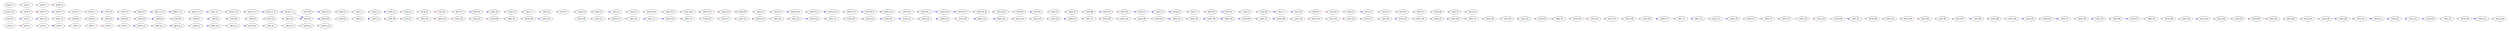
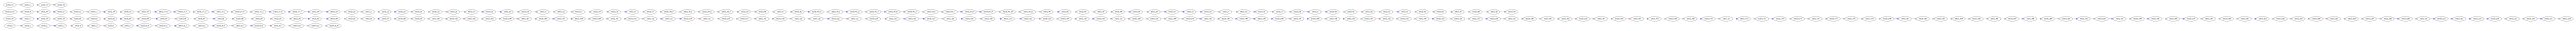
  digraph {
    fontname="Liberation Serif"
    rankdir=LR
    node [fontname="Liberation Serif"]
    edge [color=gray40 fontname="Liberation Serif" style=dashed]
    test32_0
    test32_1
    test32_2
    test32_3
    test32_4
    test32_5
    test32_6
    test32_7
    test32_8_0
    test32_8_1
    test32_8_2
    test32_8_3
    test32_8_4
    test32_8_5
    test32_8_6
    test32_8_7
    test32_8_8
    test32_8_9
    test32_8_10
    test32_8_11
    test32_9
    test32_10
    test32_11
    test32_12
    test32_13
    test32_14
    test32_15
    test32_16
    test32_17_0
    test32_17_1
    test32_17_2
    test32_17_3
    test32_17_4
    test32_17_5
    test32_17_6
    test32_17_7
    test32_18
    test32_19
    test32_20
    test32_21
    test32_22
    test32_23
    test32_24
    test32_25
    test32_26
    test32_27
    test32_28
    test32_29
    test32_30
    test32_31
    test32_32
    test32_33
    test32_34
    test32_35
    test32_36
    test32_37
    test32_38_0
    test32_38_1
    test32_38_2
    test32_38_3
    test32_39
    test32_40
    test32_41
    test32_42
    test32_43_0
    test32_43_1
    test32_43_2
    test32_43_3
    test32_43_4
    test32_43_5
    test32_43_6
    test32_43_7
    test32_43_8
    test32_43_9
    test32_43_10
    test32_43_11
    test32_44
    test32_45
    test32_46
    test32_47
    test32_48
    test32_49
    test32_50
    test32_51
    test32_52
    test32_53
    test32_54
    test32_55
    test32_56
    test32_57
    test32_58
    test32_59
    test32_60
    test32_61
    test32_62
    test32_63
    test32_64
    test32_65
    test32_66
    test32_67
    test32_68
    test32_69
    test32_70
    test32_71
    test32_72
    test32_73
    test32_74
    test32_76
    test32_77
    test32_78
    test32_79
    test32_80
    test32_81
    test32_82
    test32_83
    test32_84
    test32_85
    test32_86
    test32_87
    test32_88
    test32_89
    test32_90
    test32_91
    test32_92
    test32_93
    test32_94
    test32_95
    test32_96
    test32_97
    test32_98
    test32_99
    test32_100
    test32_101
    test32_102
    test32_103
    test32_104
    test32_105
    test32_106
    test32_107
+   test32_108
    test32_109
    test32_110
    test32_111
    test32_112
    test32_113
    test32_114
    test32_115
    test32_116
    test32_117
    test32_118
    test32_119
    test32_120
    test32_121
    test32_122
    test32_123
    test32_124
    test32_125
    test32_126
    test32_127
    test32_128
    test32_129
    test32_130
    test32_131
    test32_132
    test32_133
    test32_134
    test32_135
    test32_136
    test32_137
    test32_138
    test32_139
    test32_140
    test32_141
    test32_142
    test32_143
    test32_144
    test32_145
    test32_146
    test32_147
    test32_148
    test32_149
    test32_150
    test32_151
    test32_152
    test32_153
    test32_154
    test32_155
    test32_156
    test32_157
    test32_158
    test32_159
    test32_160
    test32_161
    test32_162
    test32_163
    test32_164
    test32_165
    test32_166
    test32_167
    test32_168
    test32_169
    test32_170
    test32_171
    test32_172
    test32_173
    test32_174
    test32_175
    test32_176
    test32_177
    test32_178
    test32_179
    test32_180
    test32_181
    test32_182
    test32_183
    test32_184
    test32_185
    test32_186
    test32_187
    test32_188
    test32_189
    test32_190
    test32_191
    test32_192
    test32_193
    test32_194
    test32_195
    test32_196
    test32_197
    test32_198
    test32_199
    test32_200
    test32_201
    test32_202
    test32_203
    test32_204
    test32_205
    test32_206
    test32_207
    test32_208
    test32_209
    test32_210
    test32_211
    test32_212
    test32_213
    test32_214
    test32_215
    test32_216
    test32_217
    test32_218
    test32_0 -> test32_1 [color=brown style=solid]
    test32_1 -> test32_2 [style=dotted]
    test32_2 -> test32_3 [color=blue style=solid]
    test32_3 -> test32_4 [color=brown style=dotted]
    test32_4 -> test32_5 [style=dotted]
    test32_5 -> test32_6 [color=brown style=solid]
    test32_6 -> test32_7 [color=brown style=dotted]
    test32_7 -> test32_8_0 [color=blue]
    test32_8_0 -> test32_8_1 [style=solid]
    test32_8_1 -> test32_8_2 [color=blue]
    test32_8_2 -> test32_8_3
    test32_8_3 -> test32_8_4 [color=blue style=dotted]
    test32_8_4 -> test32_8_5 [style=solid]
    test32_8_5 -> test32_8_6 [color=blue]
    test32_8_6 -> test32_8_7 [color=brown]
    test32_8_7 -> test32_8_8
    test32_8_8 -> test32_8_9 [style=solid]
    test32_8_9 -> test32_8_10 [style=dotted]
    test32_8_11 -> test32_9 [color=brown style=dotted]
    test32_9 -> test32_10 [color=brown style=solid]
    test32_10 -> test32_11 [color=blue style=dotted]
    test32_11 -> test32_12 [style=dotted]
    test32_12 -> test32_13 [style=solid]
    test32_13 -> test32_14 [color=blue]
    test32_14 -> test32_15 [style=dotted]
    test32_15 -> test32_16 [style=solid]
    test32_16 -> test32_17_0 [color=blue style=dotted]
    test32_17_0 -> test32_17_1 [color=blue]
    test32_17_1 -> test32_17_2
    test32_17_2 -> test32_17_3 [color=blue style=dotted]
    test32_17_3 -> test32_17_4 [color=brown]
    test32_17_4 -> test32_17_5 [color=brown style=dotted]
    test32_17_5 -> test32_17_6 [color=blue]
    test32_17_6 -> test32_17_7 [color=blue style=dotted]
-   test32_17_7 -> test32_93 [color=blue style=solid]
+   test32_17_7 -> test32_18 [color=blue style=solid]
    test32_18 -> test32_19 [color=blue style=solid]
    test32_19 -> test32_20
    test32_20 -> test32_21 [style=solid]
    test32_21 -> test32_22 [style=dotted]
    test32_22 -> test32_23 [color=blue]
    test32_23 -> test32_24 [color=brown]
    test32_24 -> test32_25 [style=dotted]
    test32_25 -> test32_26 [color=brown style=solid]
    test32_26 -> test32_27 [style=solid]
    test32_27 -> test32_28 [color=blue style=dotted]
    test32_28 -> test32_29 [color=blue]
    test32_29 -> test32_30 [color=brown]
    test32_30 -> test32_31 [color=brown]
    test32_31 -> test32_32
    test32_32 -> test32_33 [color=brown style=dotted]
    test32_33 -> test32_34 [style=dotted]
    test32_34 -> test32_35 [color=brown style=dotted]
    test32_35 -> test32_36 [color=blue]
    test32_36 -> test32_37 [style=dotted]
    test32_37 -> test32_38_0 [style=dotted]
    test32_38_0 -> test32_38_1
    test32_38_1 -> test32_38_2 [style=solid]
    test32_38_2 -> test32_38_3 [color=brown]
    test32_38_3 -> test32_39 [color=brown]
    test32_39 -> test32_40 [color=brown style=solid]
    test32_40 -> test32_41 [style=dotted]
    test32_41 -> test32_42 [color=brown]
    test32_42 -> test32_43_0 [color=blue style=solid]
    test32_43_0 -> test32_43_1 [style=dotted]
    test32_43_1 -> test32_43_2 [color=blue style=solid]
    test32_43_2 -> test32_43_3
    test32_43_3 -> test32_43_4 [color=blue]
    test32_43_4 -> test32_43_5 [color=brown style=solid]
    test32_43_5 -> test32_43_6 [style=dotted]
    test32_43_6 -> test32_43_7 [style=solid]
    test32_43_7 -> test32_43_8 [color=blue style=solid]
    test32_43_8 -> test32_43_9 [color=blue style=solid]
    test32_43_9 -> test32_43_10 [style=solid]
    test32_43_10 -> test32_43_11 [color=brown style=dotted]
    test32_43_11 -> test32_44 [style=solid]
    test32_44 -> test32_45 [color=blue style=dotted]
    test32_45 -> test32_46 [style=dotted]
    test32_46 -> test32_47 [style=dotted]
    test32_47 -> test32_48 [color=brown]
    test32_48 -> test32_49 [color=blue]
    test32_49 -> test32_50 [color=brown]
    test32_50 -> test32_51 [color=blue style=solid]
    test32_51 -> test32_52 [color=blue style=solid]
    test32_52 -> test32_53 [color=blue]
    test32_53 -> test32_54 [style=solid]
    test32_54 -> test32_55 [color=brown]
    test32_55 -> test32_56 [color=blue]
    test32_56 -> test32_57 [style=solid]
    test32_57 -> test32_58 [color=brown]
    test32_58 -> test32_59 [color=blue style=solid]
    test32_59 -> test32_60 [color=blue]
    test32_60 -> test32_61 [style=dotted]
    test32_61 -> test32_62 [color=brown]
    test32_62 -> test32_63 [style=solid]
    test32_63 -> test32_64 [color=blue]
    test32_64 -> test32_65 [style=dotted]
    test32_65 -> test32_66 [color=brown style=dotted]
    test32_66 -> test32_67 [color=brown style=dotted]
    test32_67 -> test32_68 [style=dotted]
    test32_68 -> test32_69
    test32_69 -> test32_70 [color=brown style=solid]
    test32_71 -> test32_72 [style=solid]
    test32_72 -> test32_73 [style=dotted]
    test32_73 -> test32_74 [color=brown style=solid]
    test32_76 -> test32_77 [color=blue style=dotted]
    test32_77 -> test32_78 [color=blue style=dotted]
    test32_78 -> test32_79 [style=dotted]
    test32_79 -> test32_80 [color=brown]
    test32_80 -> test32_81 [style=dotted]
    test32_81 -> test32_82 [color=brown style=dotted]
    test32_82 -> test32_83 [color=blue style=dotted]
    test32_83 -> test32_84 [color=brown]
    test32_84 -> test32_85 [color=blue style=solid]
    test32_85 -> test32_86 [color=brown]
    test32_86 -> test32_87
    test32_87 -> test32_88 [color=blue]
    test32_88 -> test32_89 [color=brown]
    test32_89 -> test32_90
    test32_90 -> test32_91 [color=brown style=dotted]
    test32_91 -> test32_92 [style=dotted]
    test32_92 -> test32_93 [color=blue style=solid]
    test32_93 -> test32_94 [color=blue]
    test32_94 -> test32_95 [style=dotted]
    test32_95 -> test32_96 [style=dotted]
    test32_96 -> test32_97 [color=blue style=dotted]
    test32_97 -> test32_98 [color=brown style=dotted]
    test32_98 -> test32_99 [color=brown]
    test32_99 -> test32_100 [style=dotted]
    test32_100 -> test32_101 [color=brown style=solid]
    test32_101 -> test32_102 [color=brown style=solid]
    test32_102 -> test32_103 [style=dotted]
    test32_103 -> test32_104 [color=brown]
    test32_104 -> test32_105 [color=brown style=solid]
    test32_105 -> test32_106 [color=brown style=dotted]
    test32_106 -> test32_107 [color=blue]
+   test32_107 -> test32_108 [color=brown]
+   test32_108 -> test32_109 [color=brown]
    test32_109 -> test32_110 [color=brown style=dotted]
    test32_110 -> test32_111 [color=brown]
    test32_111 -> test32_112 [style=solid]
    test32_112 -> test32_113 [color=blue style=dotted]
    test32_113 -> test32_114 [color=blue style=solid]
    test32_114 -> test32_115 [color=brown style=solid]
    test32_115 -> test32_116 [style=dotted]
    test32_116 -> test32_117
    test32_117 -> test32_118 [color=brown style=dotted]
    test32_118 -> test32_119 [color=brown]
    test32_119 -> test32_120 [style=solid]
    test32_120 -> test32_121 [color=brown]
    test32_121 -> test32_122 [color=blue style=solid]
    test32_122 -> test32_123 [color=brown style=solid]
    test32_123 -> test32_124
    test32_124 -> test32_125 [color=brown]
    test32_125 -> test32_126 [color=blue]
    test32_126 -> test32_127 [color=blue style=solid]
    test32_127 -> test32_128 [style=solid]
    test32_128 -> test32_129 [color=blue style=dotted]
    test32_129 -> test32_130 [color=brown]
    test32_130 -> test32_131 [color=blue style=dotted]
    test32_131 -> test32_132 [color=blue]
    test32_132 -> test32_133 [color=brown style=solid]
    test32_133 -> test32_134
    test32_134 -> test32_135 [color=brown style=dotted]
    test32_135 -> test32_136 [color=blue style=dotted]
    test32_136 -> test32_137 [color=brown style=dotted]
    test32_137 -> test32_138 [color=brown style=solid]
    test32_138 -> test32_139
    test32_139 -> test32_140 [style=solid]
    test32_140 -> test32_141 [style=solid]
    test32_141 -> test32_142 [color=blue style=solid]
    test32_142 -> test32_143 [color=brown]
    test32_143 -> test32_144 [color=blue]
    test32_144 -> test32_145 [color=blue style=solid]
    test32_145 -> test32_146 [color=blue style=dotted]
    test32_146 -> test32_147 [color=brown style=solid]
    test32_147 -> test32_148 [color=blue style=dotted]
    test32_148 -> test32_149 [color=brown]
    test32_149 -> test32_150 [color=brown]
    test32_150 -> test32_151
    test32_151 -> test32_152 [color=brown style=solid]
    test32_152 -> test32_153
    test32_153 -> test32_154 [style=dotted]
    test32_154 -> test32_155 [color=blue]
    test32_155 -> test32_156
    test32_156 -> test32_157
    test32_157 -> test32_158 [color=blue style=dotted]
    test32_158 -> test32_159 [style=solid]
    test32_159 -> test32_160 [color=brown style=dotted]
    test32_160 -> test32_161
    test32_161 -> test32_162 [style=dotted]
    test32_162 -> test32_163 [color=brown]
    test32_163 -> test32_164 [color=brown style=solid]
    test32_164 -> test32_165
    test32_165 -> test32_166 [color=brown style=solid]
    test32_166 -> test32_167 [color=brown]
    test32_167 -> test32_168
    test32_168 -> test32_169
    test32_169 -> test32_170 [color=blue style=dotted]
    test32_170 -> test32_171 [style=solid]
    test32_171 -> test32_172 [color=blue style=dotted]
    test32_172 -> test32_173 [style=dotted]
    test32_173 -> test32_174 [color=blue]
    test32_174 -> test32_175 [style=dotted]
    test32_175 -> test32_176 [style=solid]
    test32_176 -> test32_177 [color=brown]
    test32_177 -> test32_178 [style=solid]
    test32_178 -> test32_179 [color=brown]
    test32_179 -> test32_180 [style=dotted]
    test32_180 -> test32_181 [color=blue style=solid]
    test32_181 -> test32_182 [style=solid]
    test32_182 -> test32_183 [color=brown style=dotted]
    test32_183 -> test32_184 [style=dotted]
    test32_184 -> test32_185 [color=brown]
    test32_185 -> test32_186
    test32_186 -> test32_187
    test32_187 -> test32_188 [color=blue style=dotted]
    test32_188 -> test32_189 [color=brown style=dotted]
    test32_189 -> test32_190 [style=solid]
    test32_190 -> test32_191 [color=blue]
    test32_191 -> test32_192 [style=solid]
    test32_192 -> test32_193 [color=blue style=solid]
    test32_193 -> test32_194
    test32_194 -> test32_195 [color=blue]
    test32_195 -> test32_196
    test32_196 -> test32_197 [color=blue style=solid]
    test32_197 -> test32_198 [style=solid]
    test32_198 -> test32_199 [style=dotted]
    test32_199 -> test32_200 [style=dotted]
    test32_200 -> test32_201 [color=blue]
    test32_201 -> test32_202
    test32_202 -> test32_203 [style=solid]
    test32_203 -> test32_204 [color=brown]
    test32_204 -> test32_205 [color=brown style=solid]
    test32_205 -> test32_206 [style=dotted]
    test32_206 -> test32_207 [color=brown style=dotted]
    test32_207 -> test32_208 [style=solid]
    test32_208 -> test32_209 [color=blue style=solid]
    test32_209 -> test32_210 [color=brown style=dotted]
    test32_210 -> test32_211 [color=blue style=solid]
    test32_211 -> test32_212 [color=blue]
    test32_212 -> test32_213 [color=blue style=dotted]
    test32_213 -> test32_214 [color=blue]
    test32_214 -> test32_215
    test32_215 -> test32_216
    test32_216 -> test32_217 [color=blue style=solid]
    test32_217 -> test32_218 [style=solid]
  }
